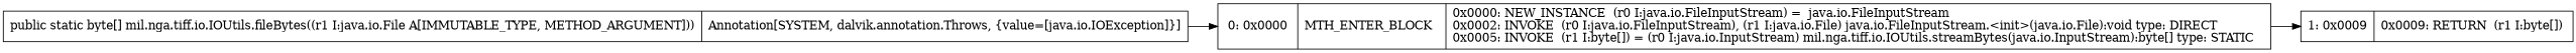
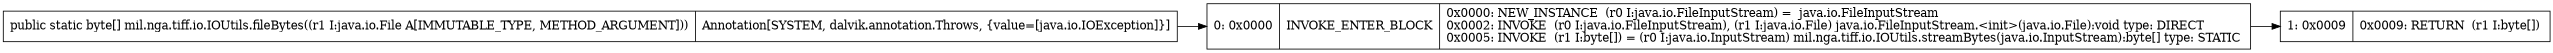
  digraph {
    rankdir=LR
    node [shape=record]
-   n1 [label="{0\:\ 0x0000|MTH_ENTER_BLOCK\l|0x0000: NEW_INSTANCE  (r0 I:java.io.FileInputStream) =  java.io.FileInputStream \l0x0002: INVOKE  (r0 I:java.io.FileInputStream), (r1 I:java.io.File) java.io.FileInputStream.\<init\>(java.io.File):void type: DIRECT \l0x0005: INVOKE  (r1 I:byte[]) = (r0 I:java.io.InputStream) mil.nga.tiff.io.IOUtils.streamBytes(java.io.InputStream):byte[] type: STATIC \l}"]
+   n1 [label="{0\:\ 0x0000|INVOKE_ENTER_BLOCK\l|0x0000: NEW_INSTANCE  (r0 I:java.io.FileInputStream) =  java.io.FileInputStream \l0x0002: INVOKE  (r0 I:java.io.FileInputStream), (r1 I:java.io.File) java.io.FileInputStream.\<init\>(java.io.File):void type: DIRECT \l0x0005: INVOKE  (r1 I:byte[]) = (r0 I:java.io.InputStream) mil.nga.tiff.io.IOUtils.streamBytes(java.io.InputStream):byte[] type: STATIC \l}"]
    n2 [label="{1\:\ 0x0009|0x0009: RETURN  (r1 I:byte[]) \l}"]
    n3 [label="{public static byte[] mil.nga.tiff.io.IOUtils.fileBytes((r1 I:java.io.File A[IMMUTABLE_TYPE, METHOD_ARGUMENT]))  | Annotation[SYSTEM, dalvik.annotation.Throws, \{value=[java.io.IOException]\}]\l}"]
    n1 -> n2
    n3 -> n1
  }
